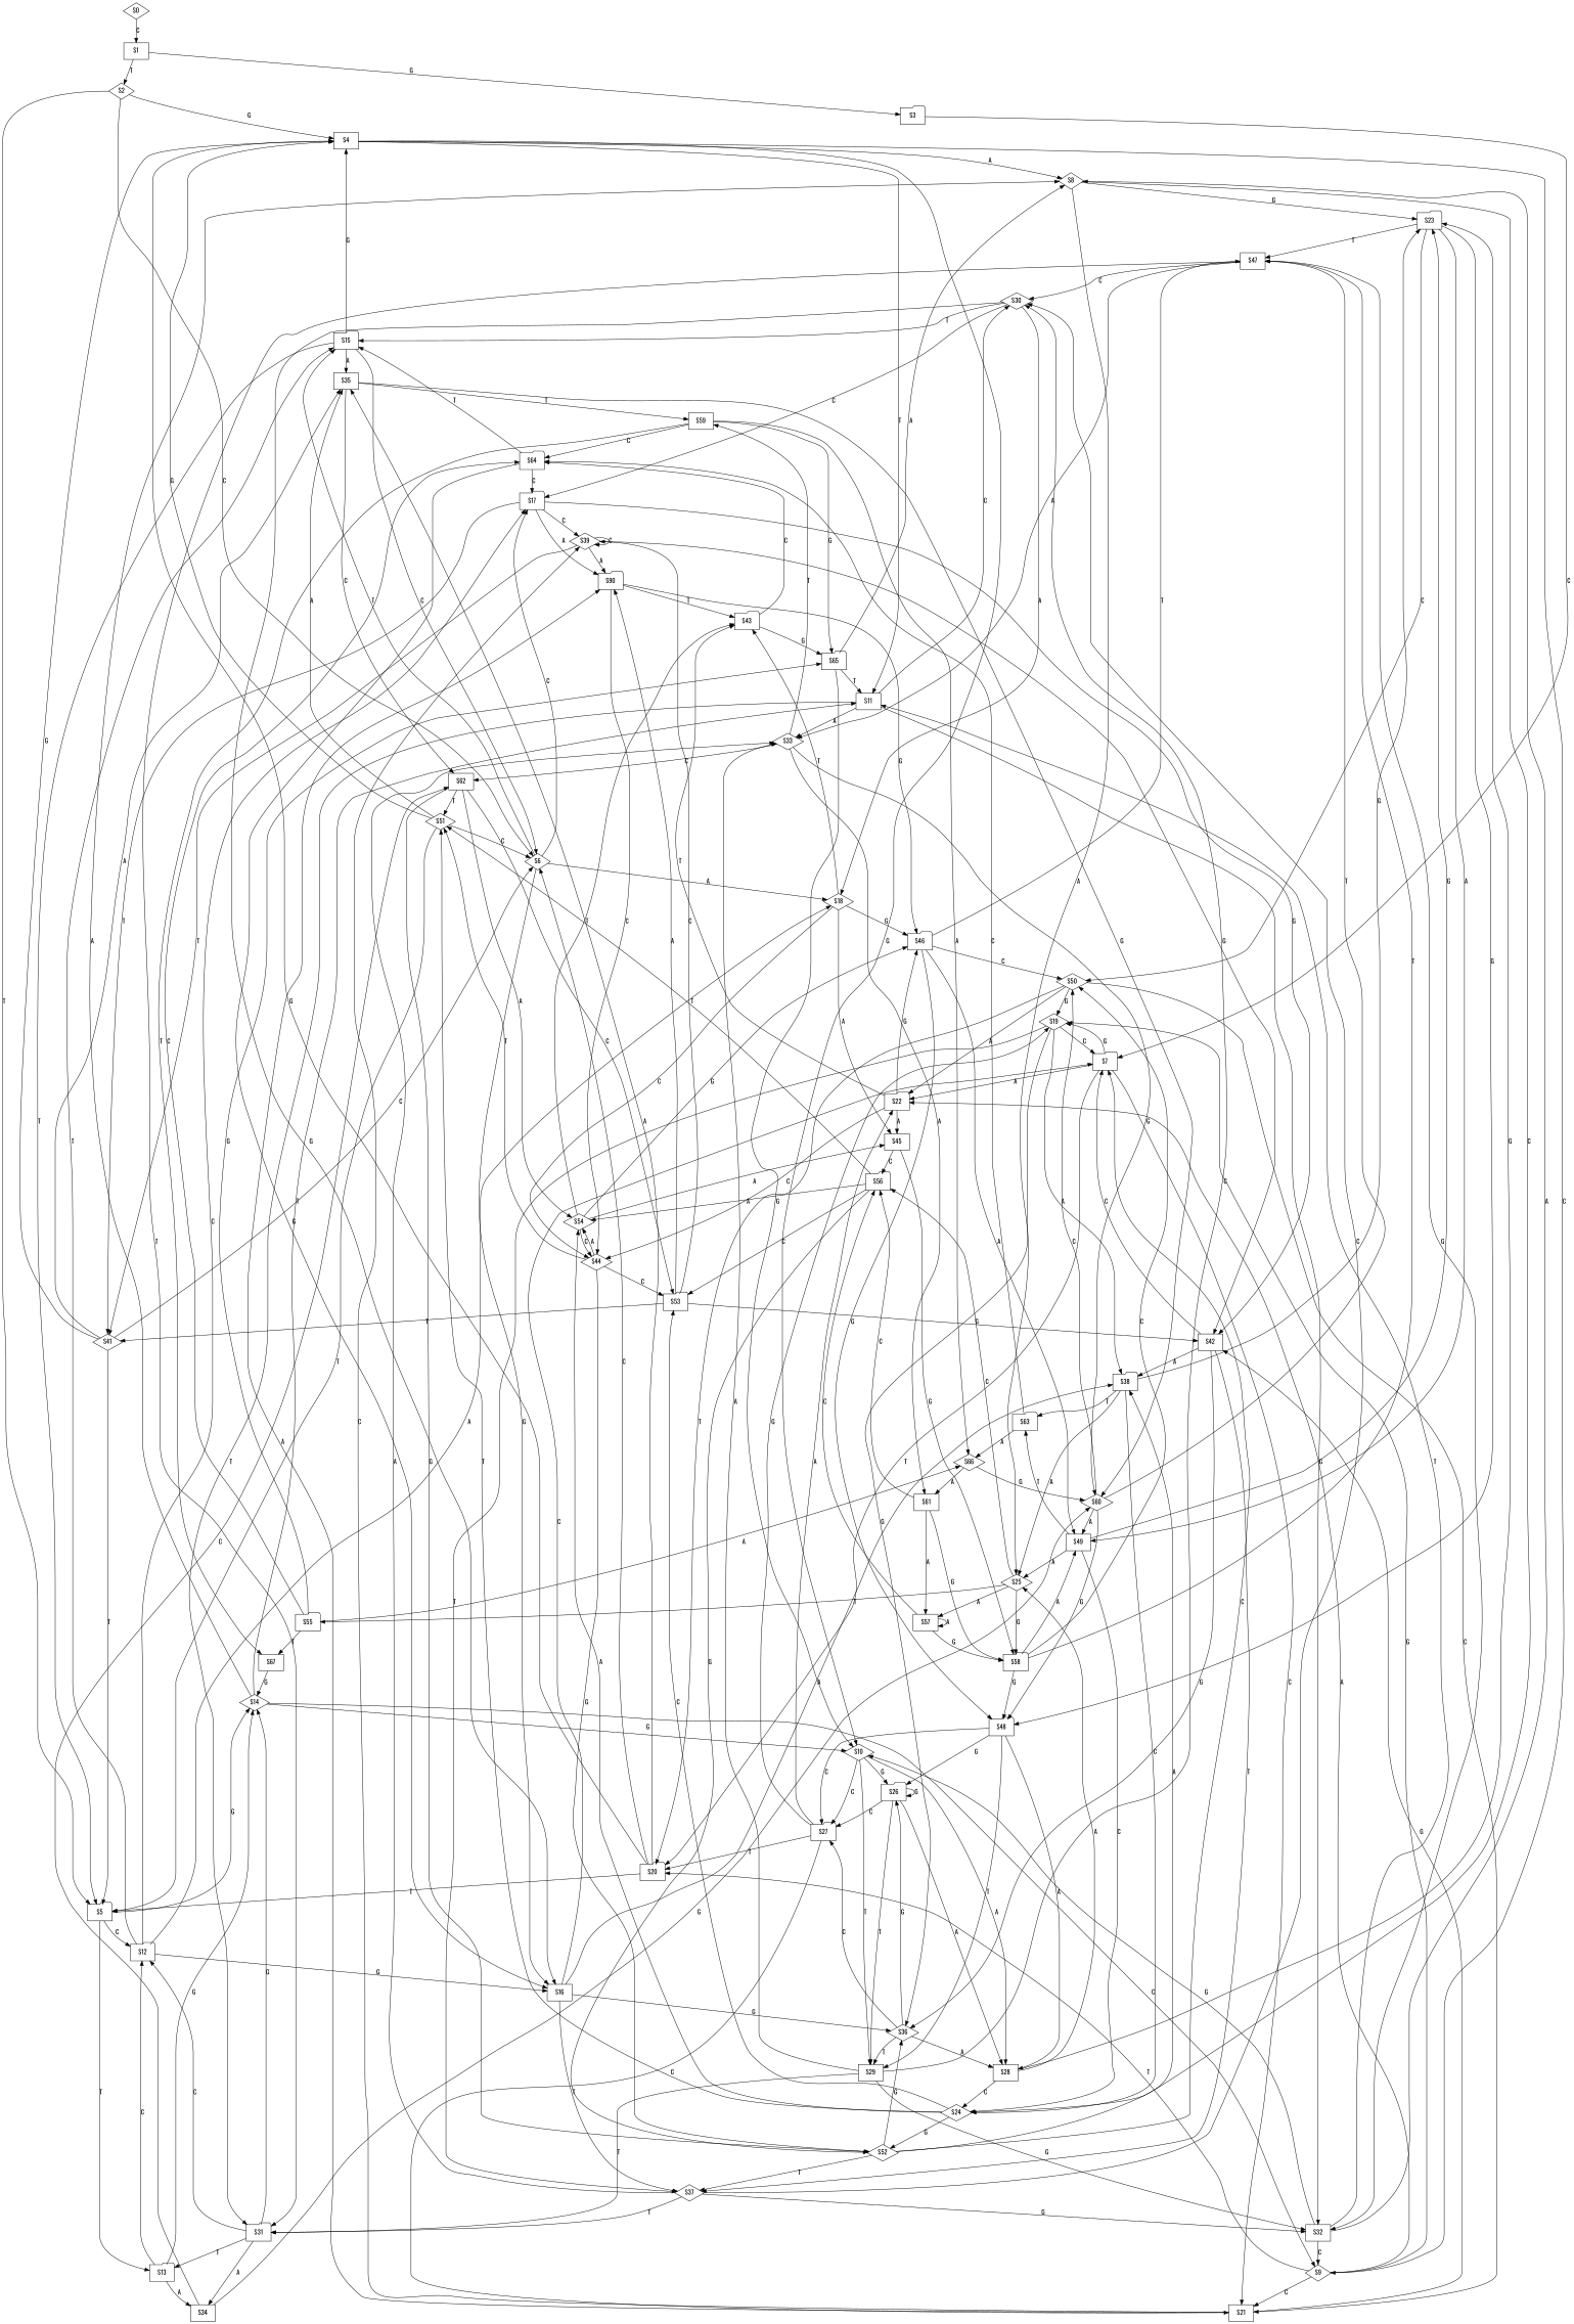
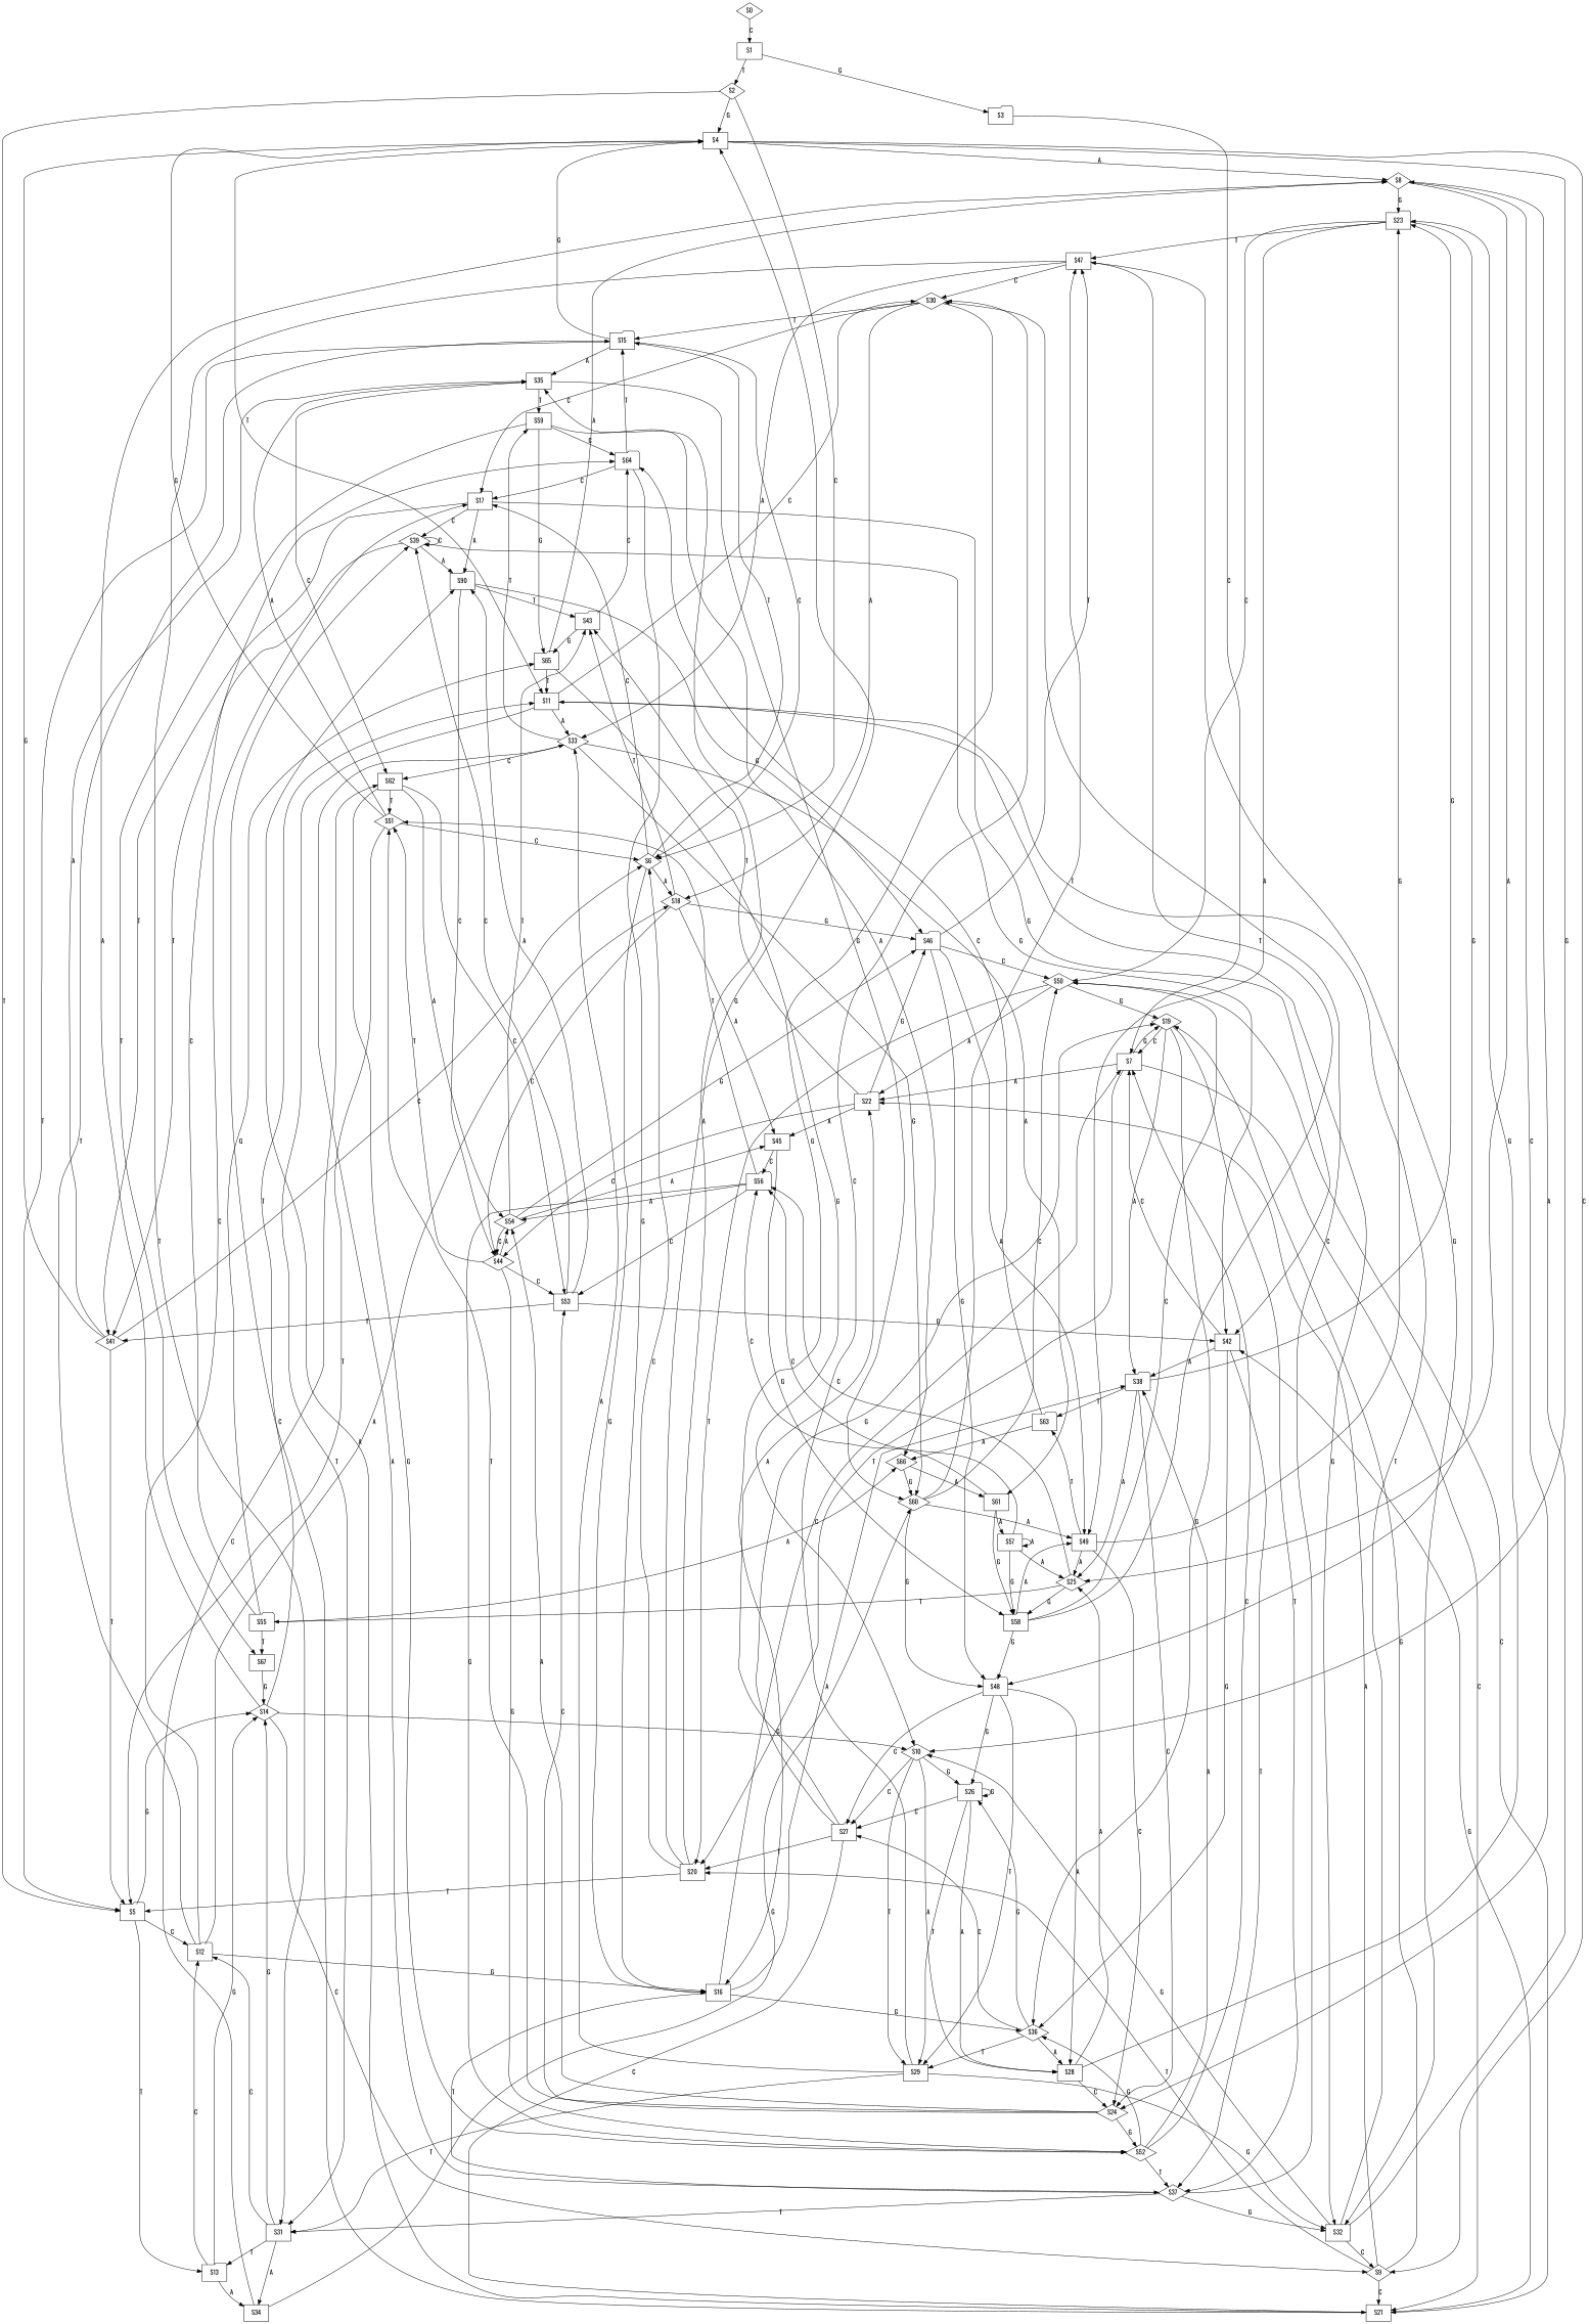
  strict digraph {
    fontname=Oswald
    node [fontname=Oswald shape=folder]
    edge [fontname=Oswald]
    S0 [shape=diamond]
    S1 [shape=box]
    S2 [shape=diamond]
    S3
    S4 [shape=box]
    S5
    S6 [shape=diamond]
    S7
    S8 [shape=diamond]
    S9 [shape=diamond]
    S10 [shape=diamond]
    S11 [shape=box]
    S12
    S13
    S14 [shape=diamond]
    S15
    S16 [shape=box]
    S17
    S18 [shape=diamond]
    S19 [shape=diamond]
    S20
    S21 [shape=box]
    S22
    S23
    S24 [shape=diamond]
    S25 [shape=diamond]
    S26
    S27
    S28 [shape=box]
    S29 [shape=box]
    S30 [shape=diamond]
    S31
    S32 [shape=box]
    S33 [shape=diamond]
    S34 [shape=box]
    S35 [shape=box]
    S36 [shape=diamond]
    S37 [shape=diamond]
    S38
    S39 [shape=diamond]
    n41 [label=S90]
    S41 [shape=diamond]
    S42 [shape=box]
    S43
    S44 [shape=diamond]
    S45 [shape=box]
    S46
    S47 [shape=box]
    S48
    S49 [shape=box]
    S50 [shape=diamond]
    S51 [shape=diamond]
    S52 [shape=diamond]
    S53
    S54 [shape=diamond]
    S55
    S56
    S57 [shape=box]
    S58
    S59 [shape=box]
    S60 [shape=diamond]
    S61 [shape=box]
    S62 [shape=box]
    S63
    S64
    S65
    S66 [shape=diamond]
    S67 [shape=box]
    S0 -> S1 [label=C]
    S1 -> S2 [label=T]
    S1 -> S3 [label=G]
    S2 -> S4 [label=G]
    S2 -> S5 [label=T]
    S2 -> S6 [label=C]
    S3 -> S7 [label=C]
    S4 -> S8 [label=A]
    S4 -> S9 [label=C]
    S4 -> S10 [label=G]
    S4 -> S11 [label=T]
    S5 -> S12 [label=C]
    S5 -> S13 [label=T]
    S5 -> S14 [label=G]
    S6 -> S15 [label=T]
    S6 -> S16 [label=G]
    S6 -> S17 [label=C]
    S6 -> S18 [label=A]
    S7 -> S19 [label=G]
    S7 -> S20 [label=T]
    S7 -> S21 [label=C]
    S7 -> S22 [label=A]
    S8 -> S23 [label=G]
    S8 -> S24 [label=C]
    S8 -> S25 [label=A]
    S9 -> S19 [label=G]
    S9 -> S20 [label=T]
    S9 -> S21 [label=C]
    S9 -> S22 [label=A]
    S10 -> S26 [label=G]
    S10 -> S27 [label=C]
    S10 -> S28 [label=A]
    S10 -> S29 [label=T]
    S11 -> S30 [label=C]
    S11 -> S31 [label=T]
    S11 -> S32 [label=G]
    S11 -> S33 [label=A]
    S12 -> S15 [label=T]
    S12 -> S16 [label=G]
    S12 -> S17 [label=C]
    S12 -> S18 [label=A]
    S13 -> S12 [label=C]
    S13 -> S14 [label=G]
    S13 -> S34 [label=A]
    S14 -> S8 [label=A]
    S14 -> S9 [label=C]
    S14 -> S10 [label=G]
    S14 -> S11 [label=T]
    S15 -> S4 [label=G]
    S15 -> S5 [label=T]
    S15 -> S6 [label=C]
    S15 -> S35 [label=A]
    S16 -> S7 [label=C]
    S16 -> S36 [label=G]
    S16 -> S37 [label=T]
    S16 -> S38 [label=A]
    S17 -> S39 [label=C]
    S17 -> n41 [label=A]
    S17 -> S41 [label=T]
    S17 -> S42 [label=G]
    S18 -> S43 [label=T]
    S18 -> S44 [label=C]
    S18 -> S45 [label=A]
    S18 -> S46 [label=G]
    S19 -> S7 [label=C]
    S19 -> S36 [label=G]
    S19 -> S37 [label=T]
    S19 -> S38 [label=A]
    S20 -> S4 [label=G]
    S20 -> S5 [label=T]
    S20 -> S6 [label=C]
    S20 -> S35 [label=A]
    S21 -> S39 [label=C]
    S21 -> n41 [label=A]
    S21 -> S42 [label=G]
    S22 -> S43 [label=T]
    S22 -> S44 [label=C]
    S22 -> S45 [label=A]
    S22 -> S46 [label=G]
    S23 -> S47 [label=T]
    S23 -> S48 [label=G]
    S23 -> S49 [label=A]
    S23 -> S50 [label=C]
    S24 -> S51 [label=T]
    S24 -> S52 [label=G]
    S24 -> S53 [label=C]
    S24 -> S54 [label=A]
    S25 -> S55 [label=T]
    S25 -> S56 [label=C]
-   S25 -> S57 [label=A]
+   S57 -> S25 [label=A]
    S25 -> S58 [label=G]
    S26 -> S26 [label=G]
    S26 -> S27 [label=C]
    S26 -> S28 [label=A]
    S26 -> S29 [label=T]
    S27 -> S19 [label=G]
    S27 -> S20 [label=T]
    S27 -> S21 [label=C]
    S27 -> S22 [label=A]
    S28 -> S23 [label=G]
    S28 -> S24 [label=C]
    S28 -> S25 [label=A]
    S29 -> S30 [label=C]
    S29 -> S31 [label=T]
    S29 -> S32 [label=G]
    S29 -> S33 [label=A]
    S30 -> S15 [label=T]
    S30 -> S16 [label=G]
    S30 -> S17 [label=C]
    S30 -> S18 [label=A]
    S31 -> S12 [label=C]
    S31 -> S13 [label=T]
    S31 -> S14 [label=G]
    S31 -> S34 [label=A]
    S32 -> S8 [label=A]
    S32 -> S9 [label=C]
    S32 -> S10 [label=G]
    S32 -> S11 [label=T]
    S33 -> S59 [label=T]
    S33 -> S60 [label=G]
    S33 -> S61 [label=A]
    S33 -> S62 [label=C]
    S34 -> S60 [label=G]
    S34 -> S62 [label=C]
    S35 -> S59 [label=T]
    S35 -> S60 [label=G]
    S35 -> S62 [label=C]
    S36 -> S26 [label=G]
    S36 -> S27 [label=C]
    S36 -> S28 [label=A]
    S36 -> S29 [label=T]
    S37 -> S30 [label=C]
    S37 -> S31 [label=T]
    S37 -> S32 [label=G]
    S37 -> S33 [label=A]
    S38 -> S23 [label=G]
    S38 -> S24 [label=C]
    S38 -> S25 [label=A]
    S38 -> S63 [label=T]
    S39 -> S39 [label=C]
    S39 -> n41 [label=A]
    S39 -> S41 [label=T]
    S39 -> S42 [label=G]
    n41 -> S43 [label=T]
    n41 -> S44 [label=C]
    n41 -> S46 [label=G]
    S41 -> S4 [label=G]
    S41 -> S5 [label=T]
    S41 -> S6 [label=C]
    S41 -> S35 [label=A]
    S42 -> S7 [label=C]
    S42 -> S36 [label=G]
    S42 -> S37 [label=T]
    S42 -> S38 [label=A]
    S43 -> S64 [label=C]
    S43 -> S65 [label=G]
    S44 -> S51 [label=T]
    S44 -> S52 [label=G]
    S44 -> S53 [label=C]
    S44 -> S54 [label=A]
    S45 -> S56 [label=C]
    S45 -> S58 [label=G]
    S46 -> S47 [label=T]
    S46 -> S48 [label=G]
    S46 -> S49 [label=A]
    S46 -> S50 [label=C]
    S47 -> S30 [label=C]
    S47 -> S31 [label=T]
    S47 -> S32 [label=G]
    S47 -> S33 [label=A]
    S48 -> S26 [label=G]
    S48 -> S27 [label=C]
    S48 -> S28 [label=A]
    S48 -> S29 [label=T]
    S49 -> S23 [label=G]
    S49 -> S24 [label=C]
    S49 -> S25 [label=A]
    S49 -> S63 [label=T]
    S50 -> S19 [label=G]
    S50 -> S20 [label=T]
    S50 -> S21 [label=C]
    S50 -> S22 [label=A]
    S51 -> S4 [label=G]
    S51 -> S5 [label=T]
    S51 -> S6 [label=C]
    S51 -> S35 [label=A]
    S52 -> S7 [label=C]
    S52 -> S36 [label=G]
    S52 -> S37 [label=T]
    S52 -> S38 [label=A]
    S53 -> S39 [label=C]
    S53 -> n41 [label=A]
    S53 -> S41 [label=T]
    S53 -> S42 [label=G]
    S54 -> S43 [label=T]
    S54 -> S44 [label=C]
    S54 -> S45 [label=A]
    S54 -> S46 [label=G]
    S55 -> S64 [label=C]
    S55 -> S65 [label=G]
    S55 -> S66 [label=A]
    S55 -> S67 [label=T]
    S56 -> S51 [label=T]
    S56 -> S52 [label=G]
    S56 -> S53 [label=C]
    S56 -> S54 [label=A]
    S57 -> S56 [label=C]
    S57 -> S57 [label=A]
    S57 -> S58 [label=G]
    S58 -> S47 [label=T]
    S58 -> S48 [label=G]
    S58 -> S49 [label=A]
    S58 -> S50 [label=C]
    S59 -> S64 [label=C]
    S59 -> S65 [label=G]
    S59 -> S66 [label=A]
    S59 -> S67 [label=T]
    S60 -> S47 [label=T]
    S60 -> S48 [label=G]
    S60 -> S49 [label=A]
    S60 -> S50 [label=C]
    S61 -> S56 [label=C]
    S61 -> S57 [label=A]
    S61 -> S58 [label=G]
    S62 -> S51 [label=T]
    S62 -> S52 [label=G]
    S62 -> S53 [label=C]
    S62 -> S54 [label=A]
    S63 -> S64 [label=C]
    S63 -> S66 [label=A]
    S64 -> S15 [label=T]
    S64 -> S16 [label=G]
    S64 -> S17 [label=C]
    S65 -> S8 [label=A]
    S65 -> S10 [label=G]
    S65 -> S11 [label=T]
    S66 -> S60 [label=G]
    S66 -> S61 [label=A]
    S67 -> S14 [label=G]
  }
